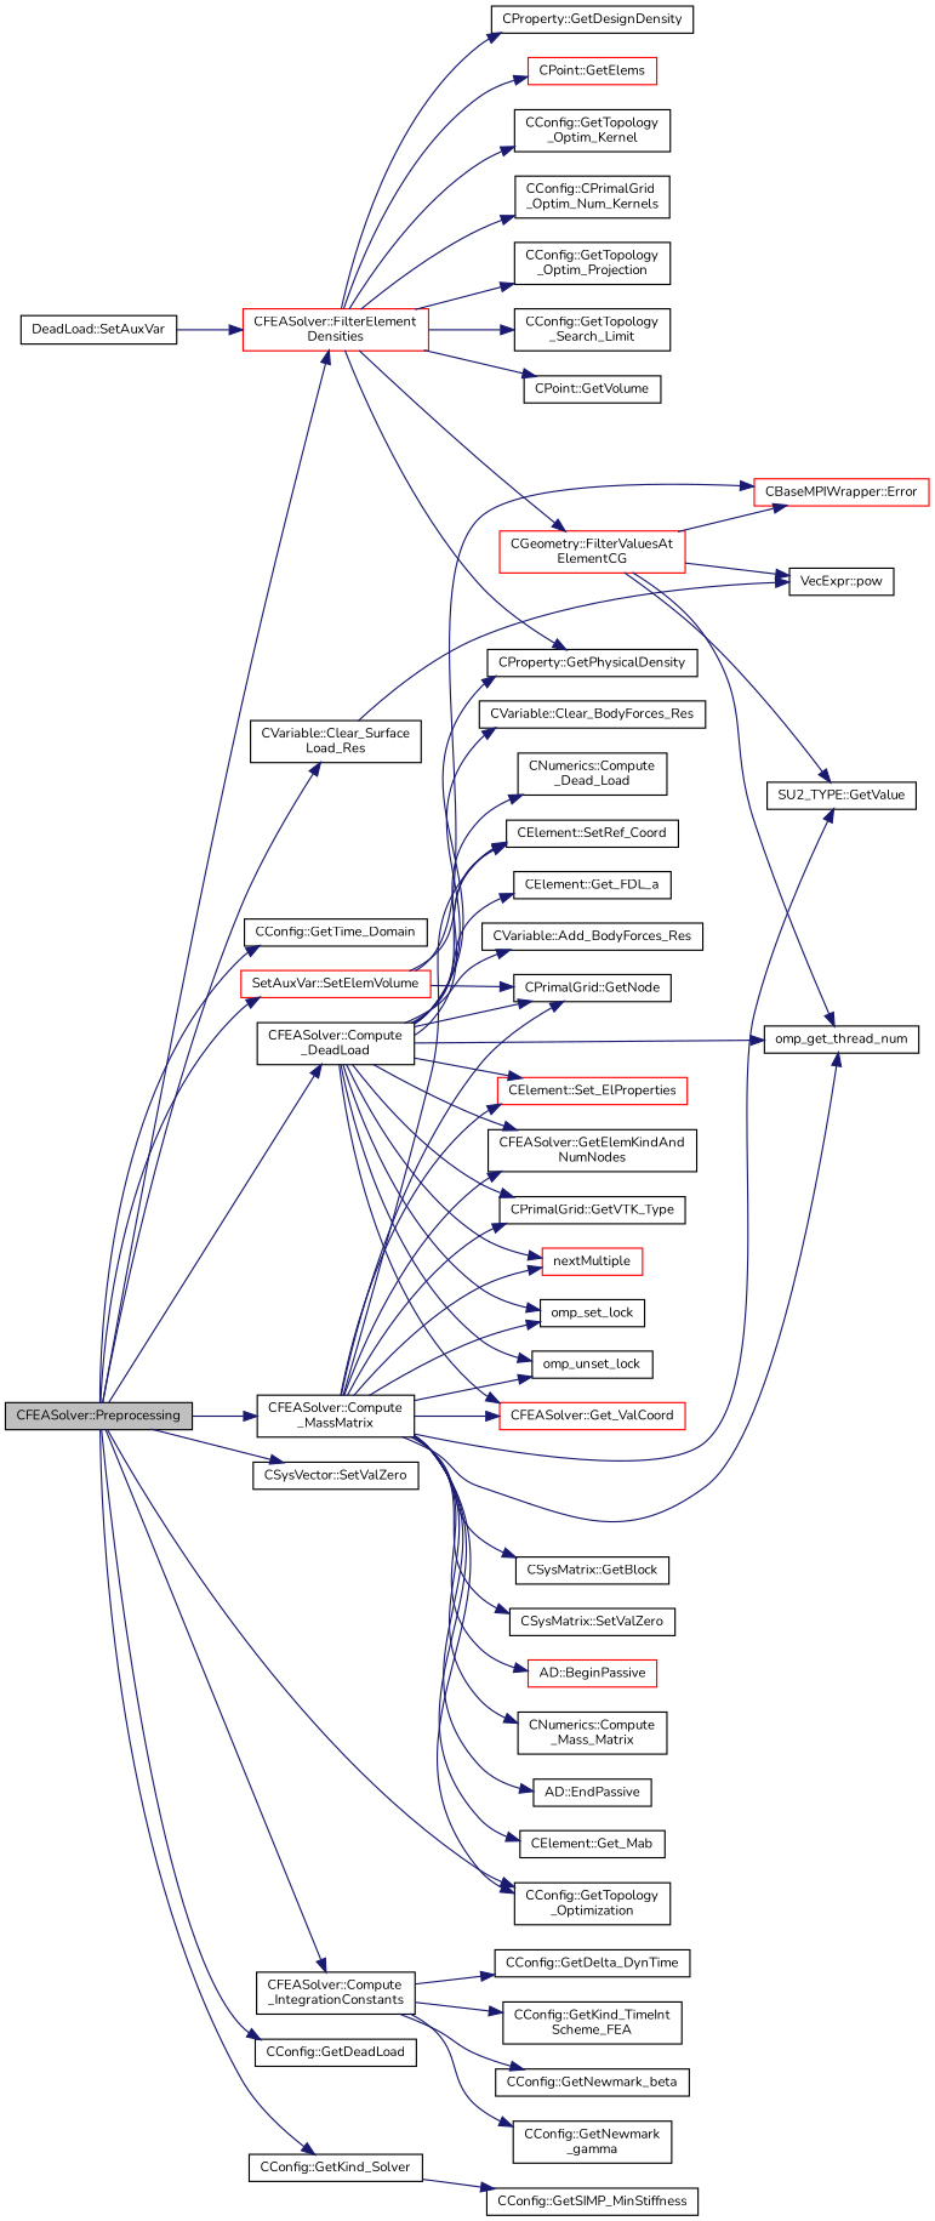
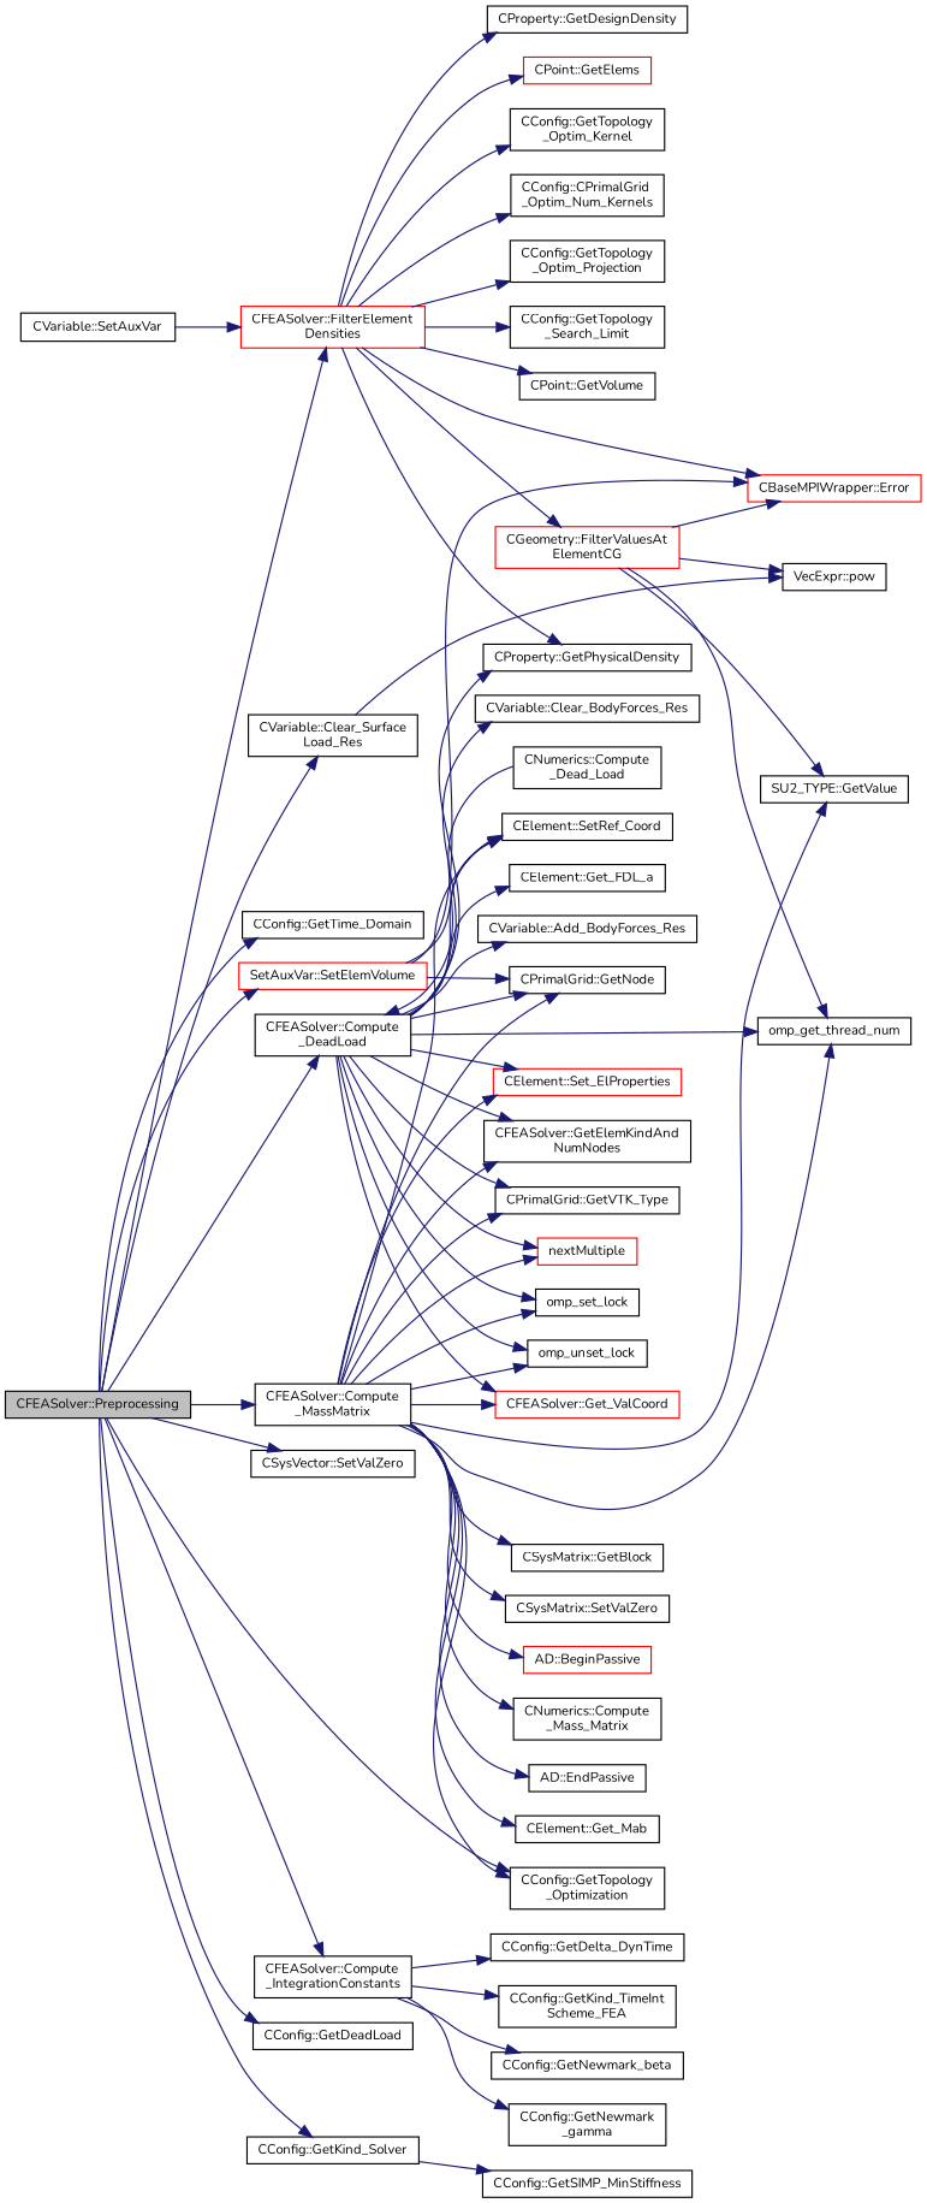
  digraph {
    fontname=Nunito
    rankdir=LR
    node [color=black fillcolor=white fontname=Nunito fontsize=10 shape=record style=filled]
    edge [color=midnightblue fontname=Nunito fontsize=10 labelfontname=Helvetica labelfontsize=10 style=solid]
    n1 [fillcolor=grey75 fontcolor=black height=0.2 label="CFEASolver::Preprocessing" width=0.4]
    n2 [height=0.2 label="CVariable::Clear_Surface\lLoad_Res" width=0.4]
    n3 [height=0.2 label="CFEASolver::Compute\l_DeadLoad" width=0.4]
    n4 [height=0.2 label="CFEASolver::Compute\l_IntegrationConstants" width=0.4]
    n5 [height=0.2 label="CFEASolver::Compute\l_MassMatrix" width=0.4]
    n6 [height=0.2 label="CConfig::GetTopology\l_Optimization" width=0.4]
    n7 [color=red height=0.2 label="CFEASolver::FilterElement\lDensities" width=0.4]
    n8 [height=0.2 label="CConfig::GetDeadLoad" width=0.4]
    n9 [height=0.2 label="CConfig::GetKind_Solver" width=0.4]
    n10 [height=0.2 label="CConfig::GetTime_Domain" width=0.4]
    n11 [color=red height=0.2 label="SetAuxVar::SetElemVolume" width=0.4]
    n12 [height=0.2 label="CSysVector::SetValZero" width=0.4]
    n13 [height=0.2 label="VecExpr::pow" width=0.4]
    n14 [height=0.2 label="CVariable::Add_BodyForces_Res" width=0.4]
    n15 [height=0.2 label="CVariable::Clear_BodyForces_Res" width=0.4]
    n16 [height=0.2 label="CNumerics::Compute\l_Dead_Load" width=0.4]
    n17 [height=0.2 label="CElement::Get_FDL_a" width=0.4]
    n18 [color=red height=0.2 label="CFEASolver::Get_ValCoord" width=0.4]
    n19 [height=0.2 label="CFEASolver::GetElemKindAnd\lNumNodes" width=0.4]
    n20 [height=0.2 label="CPrimalGrid::GetNode" width=0.4]
    n21 [height=0.2 label="CProperty::GetPhysicalDensity" width=0.4]
    n22 [height=0.2 label="CPrimalGrid::GetVTK_Type" width=0.4]
    n23 [color=red height=0.2 label=nextMultiple width=0.4]
    n24 [height=0.2 label=omp_get_thread_num width=0.4]
    n25 [height=0.2 label=omp_set_lock width=0.4]
    n26 [height=0.2 label=omp_unset_lock width=0.4]
    n27 [color=red height=0.2 label="CElement::Set_ElProperties" width=0.4]
    n28 [height=0.2 label="CElement::SetRef_Coord" width=0.4]
    n29 [height=0.2 label="CConfig::GetDelta_DynTime" width=0.4]
    n30 [height=0.2 label="CConfig::GetKind_TimeInt\lScheme_FEA" width=0.4]
    n31 [height=0.2 label="CConfig::GetNewmark_beta" width=0.4]
    n32 [height=0.2 label="CConfig::GetNewmark\l_gamma" width=0.4]
    n33 [color=red height=0.2 label="AD::BeginPassive" width=0.4]
    n34 [height=0.2 label="CNumerics::Compute\l_Mass_Matrix" width=0.4]
    n35 [height=0.2 label="AD::EndPassive" width=0.4]
    n36 [height=0.2 label="CElement::Get_Mab" width=0.4]
    n37 [height=0.2 label="CSysMatrix::GetBlock" width=0.4]
    n38 [height=0.2 label="SU2_TYPE::GetValue" width=0.4]
    n39 [height=0.2 label="CSysMatrix::SetValZero" width=0.4]
    n40 [color=red height=0.2 label="CBaseMPIWrapper::Error" width=0.4]
    n41 [color=red height=0.2 label="CGeometry::FilterValuesAt\lElementCG" width=0.4]
    n42 [height=0.2 label="CProperty::GetDesignDensity" width=0.4]
    n43 [color=red height=0.2 label="CPoint::GetElems" width=0.4]
    n44 [height=0.2 label="CConfig::GetTopology\l_Optim_Kernel" width=0.4]
    n45 [height=0.2 label="CConfig::CPrimalGrid\l_Optim_Num_Kernels" width=0.4]
    n46 [height=0.2 label="CConfig::GetTopology\l_Optim_Projection" width=0.4]
    n47 [height=0.2 label="CConfig::GetTopology\l_Search_Limit" width=0.4]
    n48 [height=0.2 label="CPoint::GetVolume" width=0.4]
    n49 [height=0.2 label="CConfig::GetSIMP_MinStiffness" width=0.4]
-   n50 [height=0.2 label="DeadLoad::SetAuxVar" width=0.4]
+   n50 [height=0.2 label="CVariable::SetAuxVar" width=0.4]
    n1 -> n2
    n1 -> n3
    n1 -> n4
    n1 -> n5
    n1 -> n6
    n1 -> n7
    n1 -> n8
    n1 -> n9
    n1 -> n10
    n1 -> n11
    n1 -> n12
    n2 -> n13
    n3 -> n14
    n3 -> n15
-   n3 -> n16
+   n16 -> n3
    n3 -> n17
    n3 -> n18
    n3 -> n19
    n3 -> n20
    n3 -> n21
    n3 -> n22
    n3 -> n23
    n3 -> n24
    n3 -> n25
    n3 -> n26
    n3 -> n27
    n3 -> n28
    n4 -> n29
    n4 -> n30
    n4 -> n31
    n4 -> n32
    n5 -> n6
    n5 -> n18
    n5 -> n19
    n5 -> n20
    n5 -> n22
    n5 -> n23
    n5 -> n24
    n5 -> n25
    n5 -> n26
    n5 -> n27
    n5 -> n28
    n5 -> n33
    n5 -> n34
    n5 -> n35
    n5 -> n36
    n5 -> n37
    n5 -> n38
    n5 -> n39
    n7 -> n21
+   n7 -> n40
    n7 -> n41
    n7 -> n42
    n7 -> n43
    n7 -> n44
    n7 -> n45
    n7 -> n46
    n7 -> n47
    n7 -> n48
    n9 -> n49
    n11 -> n20
    n11 -> n28
    n11 -> n40
    n41 -> n13
    n41 -> n24
    n41 -> n38
    n41 -> n40
    n50 -> n7
  }
